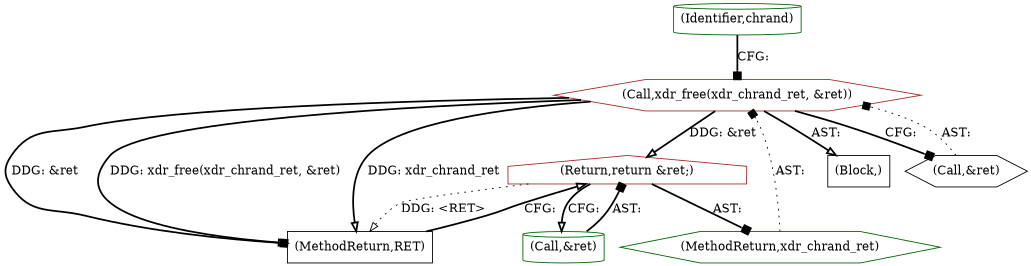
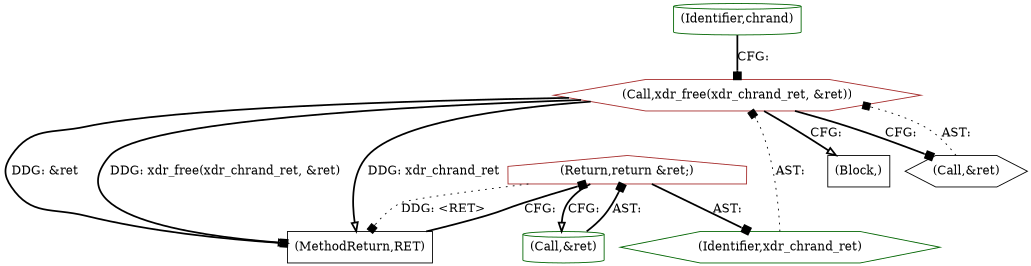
  digraph {
    node [color=black shape=hexagon]
    edge [arrowhead=box style=bold]
    n1 [color=brown label="(Call,xdr_free(xdr_chrand_ret, &ret))"]
    n2 [color=brown label="(Return,return &ret;)" shape=house]
    n3 [label="(Block,)" shape=box]
    n4 [label="(MethodReturn,RET)" shape=box]
    n5 [label="(Call,&ret)"]
    n6 [color=darkgreen label="(Call,&ret)" shape=cylinder]
-   n7 [color=darkgreen label="(MethodReturn,xdr_chrand_ret)"]
+   n7 [color=darkgreen label="(Identifier,xdr_chrand_ret)"]
    n8 [color=darkgreen label="(Identifier,chrand)" shape=cylinder]
-   n1 -> n2 [arrowhead=onormal label="DDG: &ret"]
-   n1 -> n3 [arrowhead=onormal label="AST: "]
+   n1 -> n3 [arrowhead=onormal label="CFG: "]
    n1 -> n4 [label="DDG: &ret"]
    n1 -> n4 [arrowhead=onormal label="DDG: xdr_free(xdr_chrand_ret, &ret)"]
    n1 -> n4 [arrowhead=onormal label="DDG: xdr_chrand_ret"]
    n1 -> n5 [label="CFG: "]
-   n2 -> n4 [arrowhead=onormal label="DDG: <RET>" style=dotted]
+   n2 -> n4 [label="DDG: <RET>" style=dotted]
    n2 -> n6 [arrowhead=onormal label="CFG: "]
    n2 -> n7 [label="AST: "]
-   n4 -> n2 [arrowhead=onormal label="CFG: "]
+   n4 -> n2 [label="CFG: "]
    n5 -> n1 [label="AST: " style=dotted]
    n6 -> n2 [label="AST: "]
    n7 -> n1 [label="AST: " style=dotted]
    n8 -> n1 [label="CFG: "]
  }
